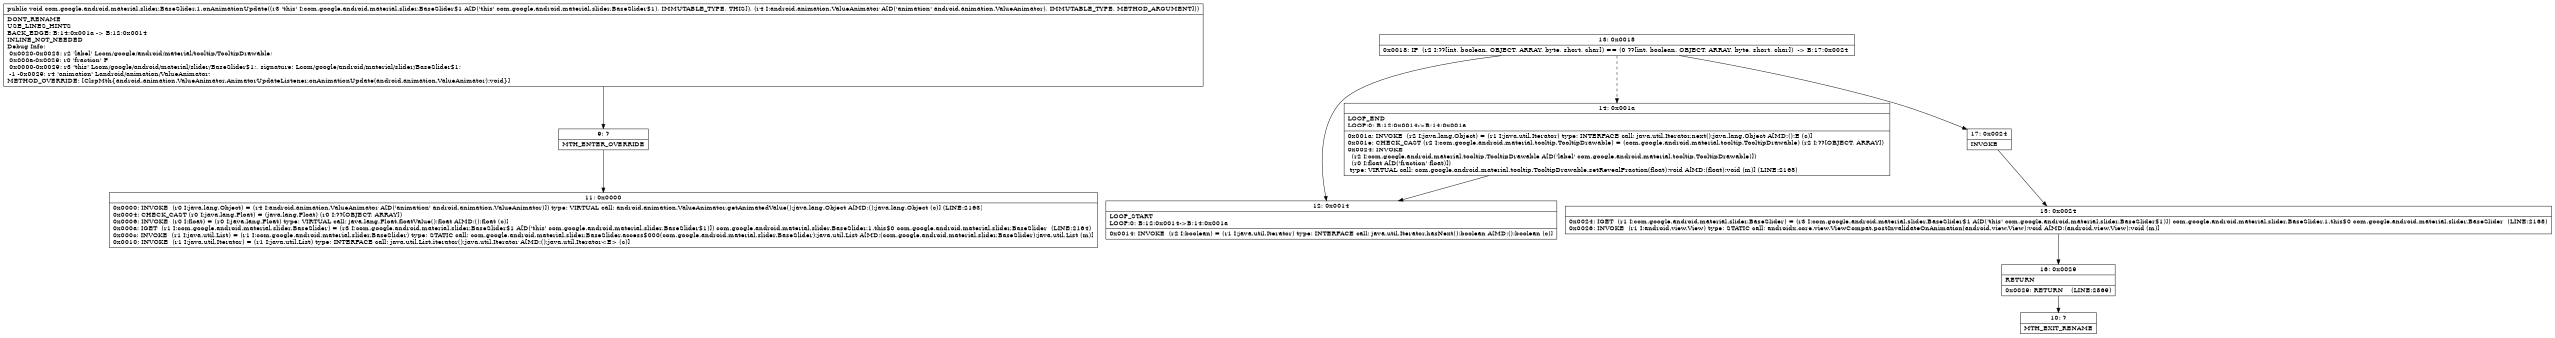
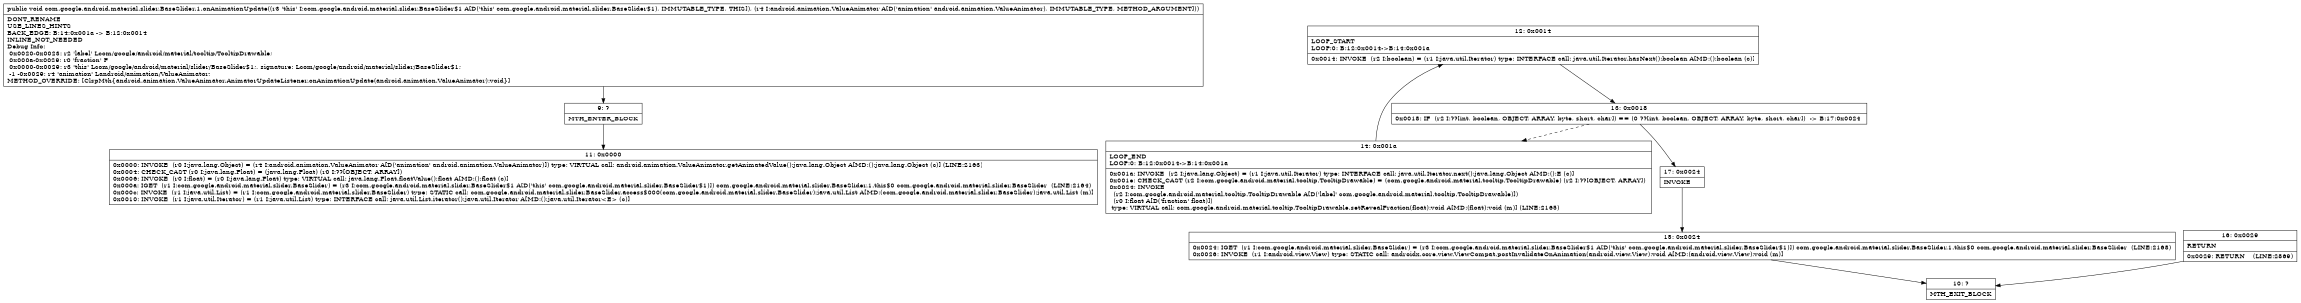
  digraph {
    node [shape=record]
-   n1 [label="{9\:\ ?|MTH_ENTER_OVERRIDE\l}"]
+   n1 [label="{9\:\ ?|MTH_ENTER_BLOCK\l}"]
    n2 [label="{11\:\ 0x0000|0x0000: INVOKE  (r0 I:java.lang.Object) = (r4 I:android.animation.ValueAnimator A[D('animation' android.animation.ValueAnimator)]) type: VIRTUAL call: android.animation.ValueAnimator.getAnimatedValue():java.lang.Object A[MD:():java.lang.Object (c)] (LINE:2163)\l0x0004: CHECK_CAST (r0 I:java.lang.Float) = (java.lang.Float) (r0 I:??[OBJECT, ARRAY]) \l0x0006: INVOKE  (r0 I:float) = (r0 I:java.lang.Float) type: VIRTUAL call: java.lang.Float.floatValue():float A[MD:():float (c)]\l0x000a: IGET  (r1 I:com.google.android.material.slider.BaseSlider) = (r3 I:com.google.android.material.slider.BaseSlider$1 A[D('this' com.google.android.material.slider.BaseSlider$1)]) com.google.android.material.slider.BaseSlider.1.this$0 com.google.android.material.slider.BaseSlider  (LINE:2164)\l0x000c: INVOKE  (r1 I:java.util.List) = (r1 I:com.google.android.material.slider.BaseSlider) type: STATIC call: com.google.android.material.slider.BaseSlider.access$000(com.google.android.material.slider.BaseSlider):java.util.List A[MD:(com.google.android.material.slider.BaseSlider):java.util.List (m)]\l0x0010: INVOKE  (r1 I:java.util.Iterator) = (r1 I:java.util.List) type: INTERFACE call: java.util.List.iterator():java.util.Iterator A[MD:():java.util.Iterator\<E\> (c)]\l}"]
    n3 [label="{12\:\ 0x0014|LOOP_START\lLOOP:0: B:12:0x0014\-\>B:14:0x001a\l|0x0014: INVOKE  (r2 I:boolean) = (r1 I:java.util.Iterator) type: INTERFACE call: java.util.Iterator.hasNext():boolean A[MD:():boolean (c)]\l}"]
    n4 [label="{13\:\ 0x0018|0x0018: IF  (r2 I:??[int, boolean, OBJECT, ARRAY, byte, short, char]) == (0 ??[int, boolean, OBJECT, ARRAY, byte, short, char])  \-\> B:17:0x0024 \l}"]
    n5 [label="{14\:\ 0x001a|LOOP_END\lLOOP:0: B:12:0x0014\-\>B:14:0x001a\l|0x001a: INVOKE  (r2 I:java.lang.Object) = (r1 I:java.util.Iterator) type: INTERFACE call: java.util.Iterator.next():java.lang.Object A[MD:():E (c)]\l0x001e: CHECK_CAST (r2 I:com.google.android.material.tooltip.TooltipDrawable) = (com.google.android.material.tooltip.TooltipDrawable) (r2 I:??[OBJECT, ARRAY]) \l0x0024: INVOKE  \l  (r2 I:com.google.android.material.tooltip.TooltipDrawable A[D('label' com.google.android.material.tooltip.TooltipDrawable)])\l  (r0 I:float A[D('fraction' float)])\l type: VIRTUAL call: com.google.android.material.tooltip.TooltipDrawable.setRevealFraction(float):void A[MD:(float):void (m)] (LINE:2165)\l}"]
    n6 [label="{17\:\ 0x0024|INVOKE\l}"]
    n7 [label="{15\:\ 0x0024|0x0024: IGET  (r1 I:com.google.android.material.slider.BaseSlider) = (r3 I:com.google.android.material.slider.BaseSlider$1 A[D('this' com.google.android.material.slider.BaseSlider$1)]) com.google.android.material.slider.BaseSlider.1.this$0 com.google.android.material.slider.BaseSlider  (LINE:2168)\l0x0026: INVOKE  (r1 I:android.view.View) type: STATIC call: androidx.core.view.ViewCompat.postInvalidateOnAnimation(android.view.View):void A[MD:(android.view.View):void (m)]\l}"]
    n8 [label="{16\:\ 0x0029|RETURN\l|0x0029: RETURN    (LINE:2869)\l}"]
-   n9 [label="{10\:\ ?|MTH_EXIT_RENAME\l}"]
+   n9 [label="{10\:\ ?|MTH_EXIT_BLOCK\l}"]
    n10 [label="{public void com.google.android.material.slider.BaseSlider.1.onAnimationUpdate((r3 'this' I:com.google.android.material.slider.BaseSlider$1 A[D('this' com.google.android.material.slider.BaseSlider$1), IMMUTABLE_TYPE, THIS]), (r4 I:android.animation.ValueAnimator A[D('animation' android.animation.ValueAnimator), IMMUTABLE_TYPE, METHOD_ARGUMENT]))  | DONT_RENAME\lUSE_LINES_HINTS\lBACK_EDGE: B:14:0x001a \-\> B:12:0x0014\lINLINE_NOT_NEEDED\lDebug Info:\l  0x0020\-0x0023: r2 'label' Lcom\/google\/android\/material\/tooltip\/TooltipDrawable;\l  0x000a\-0x0029: r0 'fraction' F\l  0x0000\-0x0029: r3 'this' Lcom\/google\/android\/material\/slider\/BaseSlider$1;, signature: Lcom\/google\/android\/material\/slider\/BaseSlider$1;\l  \-1 \-0x0029: r4 'animation' Landroid\/animation\/ValueAnimator;\lMETHOD_OVERRIDE: [ClspMth\{android.animation.ValueAnimator.AnimatorUpdateListener.onAnimationUpdate(android.animation.ValueAnimator):void\}]\l}"]
    n1 -> n2
-   n4 -> n3
+   n3 -> n4
    n4 -> n5 [style=dashed]
    n4 -> n6
    n5 -> n3
    n6 -> n7
-   n7 -> n8
+   n7 -> n9
    n8 -> n9
    n10 -> n1
  }
